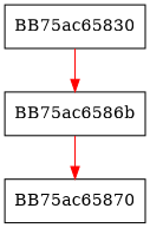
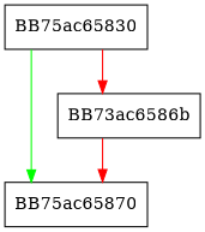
  digraph {
    splines=ortho
    node [shape=box]
    edge [color=red]
    n1 [label=BB75ac65830]
    BB75ac65870
-   BB75ac6586b
+   BB75ac6586b [label=BB73ac6586b]
+   n1 -> BB75ac65870 [color=green]
    n1 -> BB75ac6586b
    BB75ac6586b -> BB75ac65870
  }
